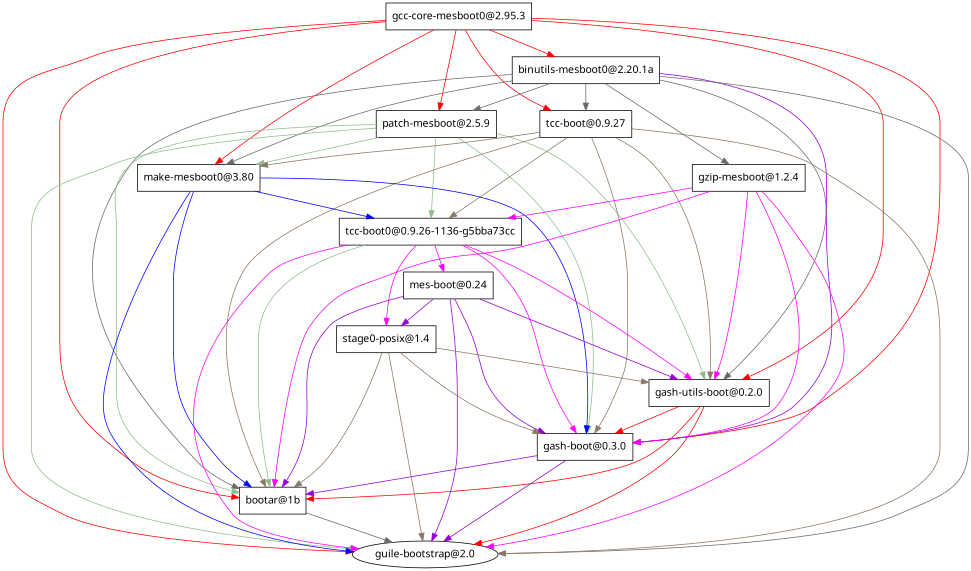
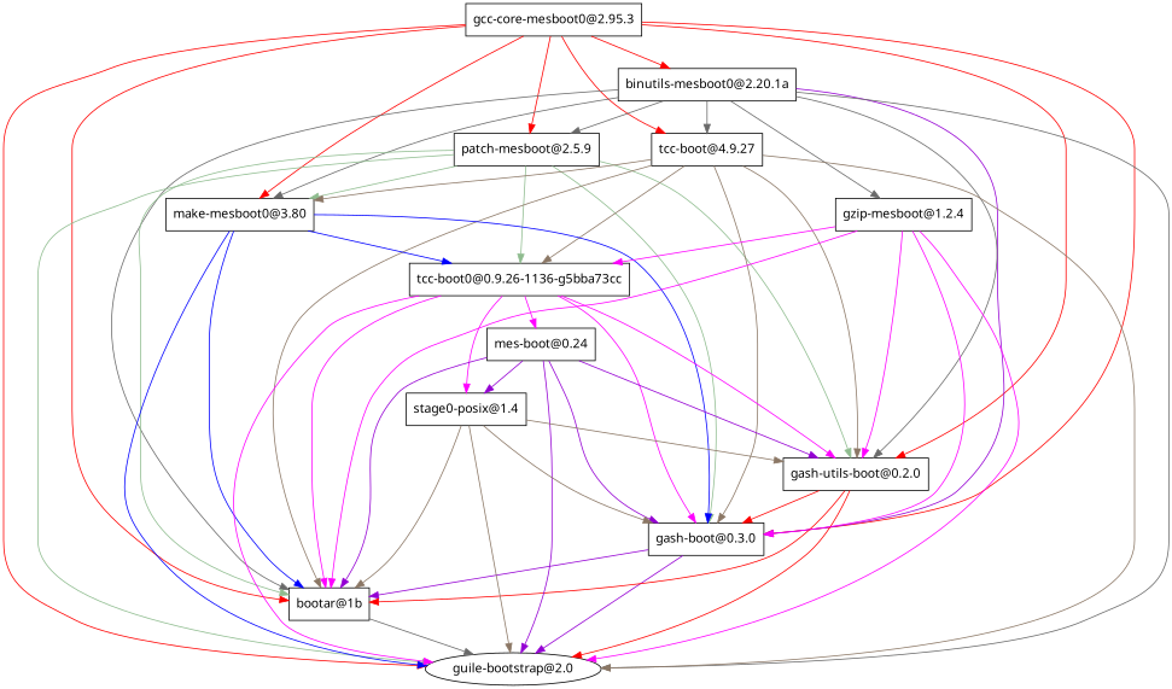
  digraph {
    node [fontname=sans shape=box]
    edge [color=red]
    n1 [label="gcc-core-mesboot0@2.95.3"]
    n2 [label="binutils-mesboot0@2.20.1a"]
    n3 [label="patch-mesboot@2.5.9"]
-   n4 [label="tcc-boot@0.9.27"]
+   n4 [label="tcc-boot@4.9.27"]
    n5 [label="make-mesboot0@3.80"]
    n6 [label="gash-boot@0.3.0"]
    n7 [label="gash-utils-boot@0.2.0"]
    n8 [label="bootar@1b"]
    n9 [label="guile-bootstrap@2.0" shape=ellipse]
    n10 [label="gzip-mesboot@1.2.4"]
    n11 [label="tcc-boot0@0.9.26-1136-g5bba73cc"]
    n12 [label="mes-boot@0.24"]
    n13 [label="stage0-posix@1.4"]
    n1 -> n2
    n1 -> n3
    n1 -> n4
    n1 -> n5
    n1 -> n6
    n1 -> n7
    n1 -> n8
    n1 -> n9
    n2 -> n3 [color=dimgrey]
    n2 -> n4 [color=dimgrey]
    n2 -> n5 [color=dimgrey]
    n2 -> n6 [color=darkviolet]
    n2 -> n7 [color=dimgrey]
    n2 -> n8 [color=dimgrey]
    n2 -> n9 [color=dimgrey]
    n2 -> n10 [color=dimgrey]
    n3 -> n5 [color=darkseagreen]
    n3 -> n6 [color=darkseagreen]
    n3 -> n7 [color=darkseagreen]
    n3 -> n8 [color=darkseagreen]
    n3 -> n9 [color=darkseagreen]
    n3 -> n11 [color=darkseagreen]
    n4 -> n5 [color=peachpuff4]
    n4 -> n6 [color=peachpuff4]
    n4 -> n7 [color=peachpuff4]
    n4 -> n8 [color=peachpuff4]
    n4 -> n9 [color=peachpuff4]
    n4 -> n11 [color=peachpuff4]
    n5 -> n6 [color=blue]
    n5 -> n8 [color=blue]
    n5 -> n9 [color=blue]
    n5 -> n11 [color=blue]
    n6 -> n8 [color=darkviolet]
    n6 -> n9 [color=darkviolet]
    n7 -> n6
    n7 -> n8
    n7 -> n9
    n8 -> n9 [color=dimgrey]
    n10 -> n6 [color=magenta]
    n10 -> n7 [color=magenta]
    n10 -> n8 [color=magenta]
    n10 -> n9 [color=magenta]
    n10 -> n11 [color=magenta]
    n11 -> n6 [color=magenta]
    n11 -> n7 [color=magenta]
-   n11 -> n8 [color=darkseagreen]
+   n11 -> n8 [color=magenta]
    n11 -> n9 [color=magenta]
    n11 -> n12 [color=magenta]
    n11 -> n13 [color=magenta]
    n12 -> n6 [color=darkviolet]
    n12 -> n7 [color=darkviolet]
    n12 -> n8 [color=darkviolet]
    n12 -> n9 [color=darkviolet]
    n12 -> n13 [color=darkviolet]
    n13 -> n6 [color=peachpuff4]
    n13 -> n7 [color=peachpuff4]
    n13 -> n8 [color=peachpuff4]
    n13 -> n9 [color=peachpuff4]
  }
